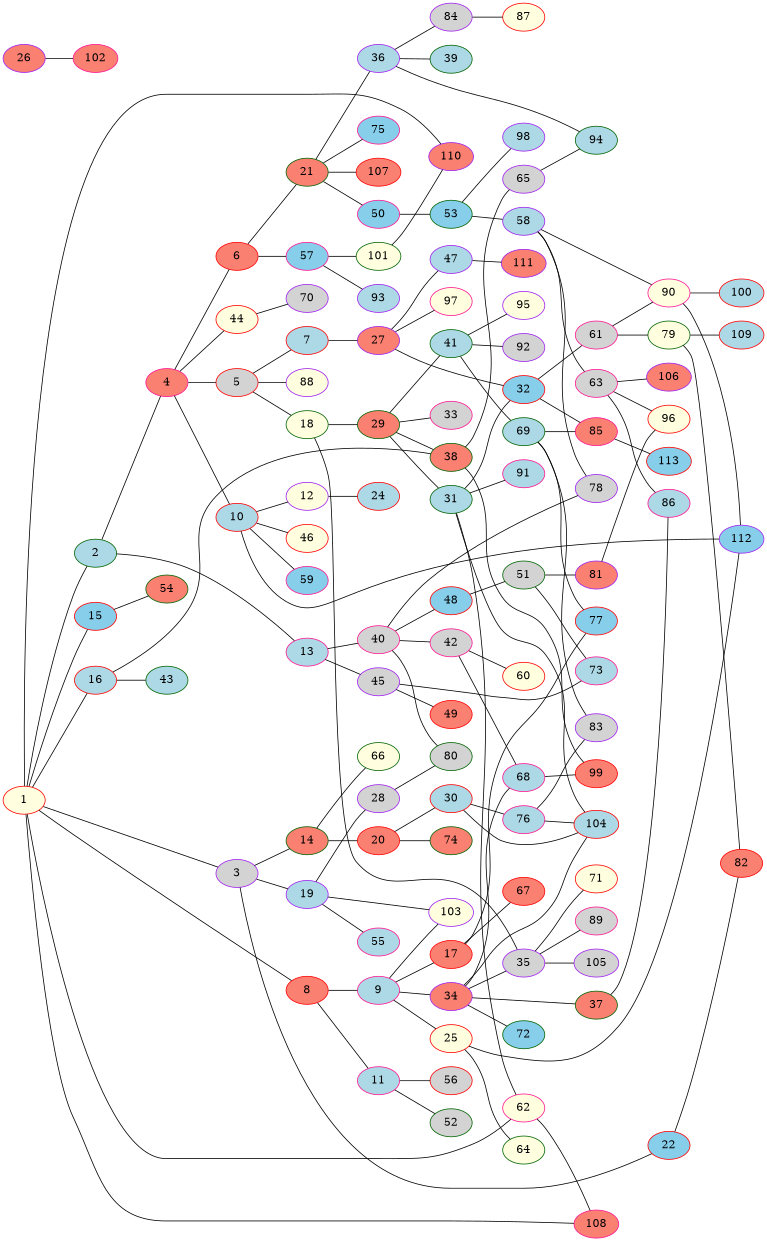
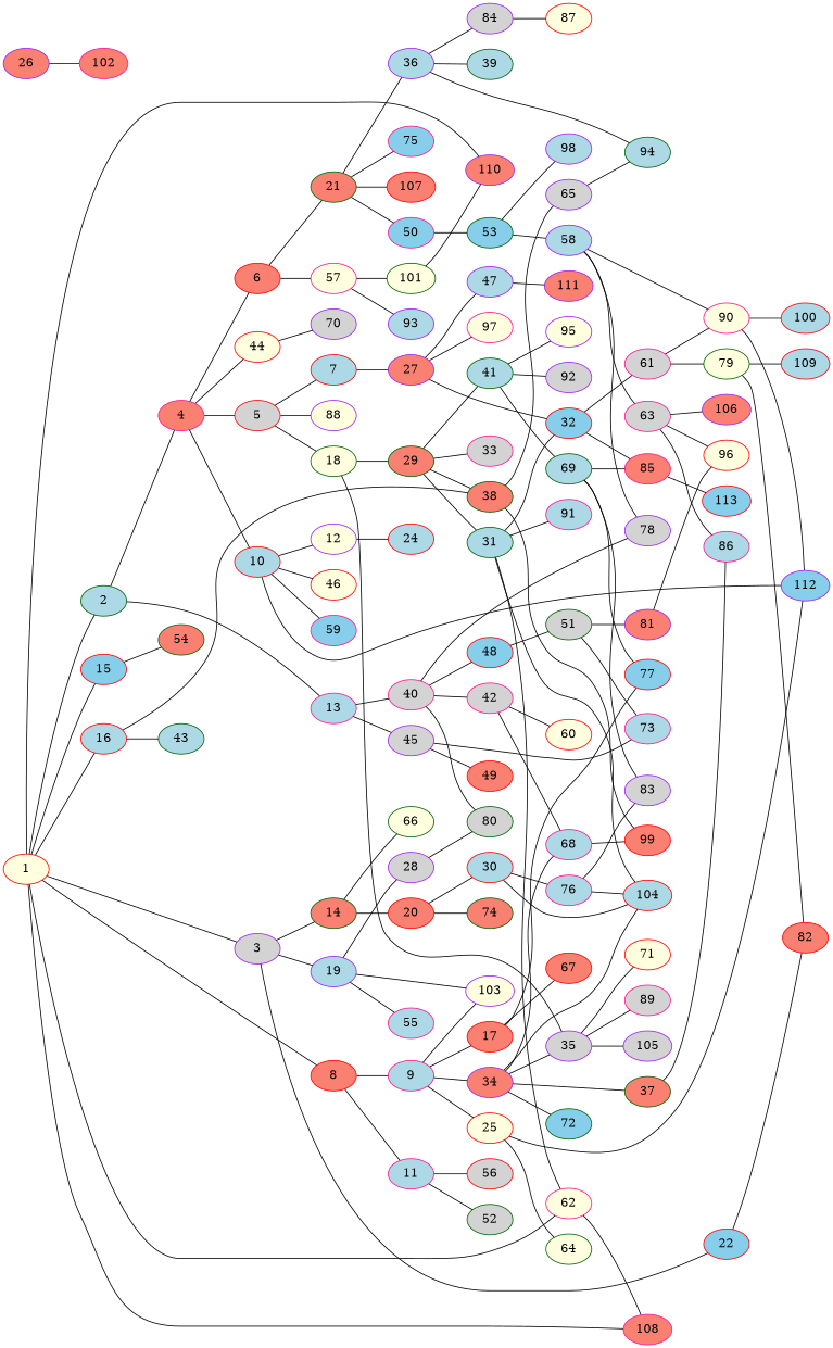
  graph {
    rankdir=LR
    node [color=red fillcolor=lightblue style=filled]
    1 [fillcolor=lightyellow]
    2 [color=darkgreen]
    3 [color=purple fillcolor=lightgrey]
    8 [fillcolor=salmon]
    15 [fillcolor=skyblue]
    16
    62 [color=deeppink fillcolor=lightyellow]
    108 [color=deeppink fillcolor=salmon]
    110 [color=purple fillcolor=salmon]
    4 [color=deeppink fillcolor=salmon]
    13 [color=deeppink]
    14 [color=darkgreen fillcolor=salmon]
    19 [color=purple]
    22 [fillcolor=skyblue]
    9 [color=deeppink]
    11 [color=deeppink]
    54 [color=darkgreen fillcolor=salmon]
    38 [color=darkgreen fillcolor=salmon]
    43 [color=darkgreen]
    5 [fillcolor=lightgrey]
    6 [fillcolor=salmon]
    10
    44 [fillcolor=lightyellow]
    40 [color=deeppink fillcolor=lightgrey]
    45 [color=purple fillcolor=lightgrey]
    20 [fillcolor=salmon]
    66 [color=darkgreen fillcolor=lightyellow]
    103 [color=purple fillcolor=lightyellow]
    28 [color=purple fillcolor=lightgrey]
    55 [color=deeppink]
    82 [fillcolor=salmon]
    7
    18 [color=darkgreen fillcolor=lightyellow]
    88 [color=purple fillcolor=lightyellow]
    21 [color=darkgreen fillcolor=salmon]
-   57 [color=deeppink fillcolor=skyblue]
+   57 [color=deeppink fillcolor=lightyellow]
    12 [color=purple fillcolor=lightyellow]
    46 [fillcolor=lightyellow]
    59 [color=deeppink fillcolor=skyblue]
    112 [color=purple fillcolor=skyblue]
    70 [color=purple fillcolor=lightgrey]
    27 [color=purple fillcolor=salmon]
    29 [color=darkgreen fillcolor=salmon]
    35 [color=purple fillcolor=lightgrey]
    36 [color=purple]
    50 [color=deeppink fillcolor=skyblue]
    75 [color=deeppink fillcolor=skyblue]
    107 [fillcolor=salmon]
    93 [color=purple]
    101 [color=darkgreen fillcolor=lightyellow]
    32 [fillcolor=skyblue]
    47 [color=purple]
    97 [color=deeppink fillcolor=lightyellow]
    17 [fillcolor=salmon]
    25 [fillcolor=lightyellow]
    34 [color=purple fillcolor=salmon]
    52 [color=darkgreen fillcolor=lightgrey]
    56 [fillcolor=lightgrey]
    67 [fillcolor=salmon]
    77 [fillcolor=skyblue]
    64 [color=darkgreen fillcolor=lightyellow]
    104
    37 [color=darkgreen fillcolor=salmon]
    68 [color=deeppink]
    72 [color=darkgreen fillcolor=skyblue]
    24
    80 [color=darkgreen fillcolor=lightgrey]
    42 [color=deeppink fillcolor=lightgrey]
    48 [fillcolor=skyblue]
    78 [color=purple fillcolor=lightgrey]
    49 [fillcolor=salmon]
    73 [color=deeppink]
    30
    74 [color=darkgreen fillcolor=salmon]
    65 [color=purple fillcolor=lightgrey]
    99 [fillcolor=salmon]
    31 [color=darkgreen]
    33 [color=deeppink fillcolor=lightgrey]
    41 [color=darkgreen]
    71 [fillcolor=lightyellow]
    89 [color=deeppink fillcolor=lightgrey]
    105 [color=purple fillcolor=lightgrey]
    76 [color=deeppink]
    39 [color=darkgreen]
    84 [color=purple fillcolor=lightgrey]
    94 [color=darkgreen]
    53 [color=darkgreen fillcolor=skyblue]
    26 [color=purple fillcolor=salmon]
    102 [color=deeppink fillcolor=salmon]
    61 [color=deeppink fillcolor=lightgrey]
    85 [color=deeppink fillcolor=salmon]
    111 [color=purple fillcolor=salmon]
    91 [color=deeppink]
    69 [color=darkgreen]
    92 [color=purple fillcolor=lightgrey]
    95 [color=purple fillcolor=lightyellow]
    83 [color=purple fillcolor=lightgrey]
    90 [color=deeppink fillcolor=lightyellow]
    79 [color=darkgreen fillcolor=lightyellow]
    113 [fillcolor=skyblue]
    86 [color=deeppink]
    87 [fillcolor=lightyellow]
    60 [fillcolor=lightyellow]
    51 [color=darkgreen fillcolor=lightgrey]
    81 [color=purple fillcolor=salmon]
    58 [color=purple]
    98 [color=purple]
    96 [fillcolor=lightyellow]
    63 [color=deeppink fillcolor=lightgrey]
    106 [color=purple fillcolor=salmon]
    100
    109
    1 -- 2
    1 -- 3
    1 -- 8
    1 -- 15
    1 -- 16
    1 -- 62
    1 -- 108
    1 -- 110
    2 -- 4
    2 -- 13
    3 -- 14
    3 -- 19
    3 -- 22
    8 -- 9
    8 -- 11
    15 -- 54
    16 -- 38
    16 -- 43
    62 -- 108
    4 -- 5
    4 -- 6
    4 -- 10
    4 -- 44
    13 -- 40
    13 -- 45
    14 -- 20
    14 -- 66
    19 -- 103
    19 -- 28
    19 -- 55
    22 -- 82
    9 -- 103
    9 -- 17
    9 -- 25
    9 -- 34
    11 -- 52
    11 -- 56
    38 -- 65
    38 -- 99
    5 -- 7
    5 -- 18
    5 -- 88
    6 -- 21
    6 -- 57
    10 -- 12
    10 -- 46
    10 -- 59
    10 -- 112
    44 -- 70
    40 -- 80
    40 -- 42
    40 -- 48
    40 -- 78
    45 -- 49
    45 -- 73
    20 -- 30
    20 -- 74
    28 -- 80
    7 -- 27
    18 -- 29
    18 -- 35
    21 -- 36
    21 -- 50
    21 -- 75
    21 -- 107
    57 -- 93
    57 -- 101
    12 -- 24
    27 -- 32
    27 -- 47
    27 -- 97
    29 -- 38
    29 -- 31
    29 -- 33
    29 -- 41
    35 -- 71
    35 -- 89
    35 -- 105
    36 -- 39
    36 -- 84
    36 -- 94
    50 -- 53
    101 -- 110
    32 -- 61
    32 -- 85
    47 -- 111
    17 -- 67
    17 -- 77
    25 -- 112
    25 -- 64
    34 -- 35
    34 -- 104
    34 -- 37
    34 -- 68
    34 -- 72
    37 -- 86
    68 -- 99
    42 -- 68
    42 -- 60
    48 -- 51
    30 -- 104
    30 -- 76
    65 -- 94
    31 -- 62
    31 -- 32
    31 -- 104
    31 -- 91
    41 -- 69
    41 -- 92
    41 -- 95
    76 -- 104
    76 -- 83
    84 -- 87
    53 -- 58
    53 -- 98
    26 -- 102
    61 -- 90
    61 -- 79
    85 -- 113
    69 -- 77
    69 -- 85
    69 -- 83
    90 -- 112
    90 -- 100
    79 -- 82
    79 -- 109
    51 -- 73
    51 -- 81
    81 -- 96
    58 -- 78
    58 -- 90
    58 -- 63
    63 -- 86
    63 -- 96
    63 -- 106
  }
